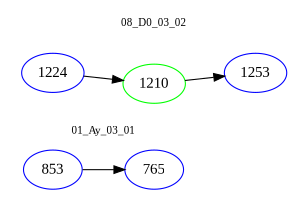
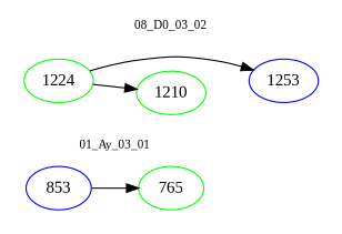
  digraph {
    fontname="Liberation Serif"
    rankdir=LR
    node [color=blue fontname="Liberation Serif"]
    edge [color=black fontname="Liberation Serif"]
    n1 [label=853]
-   n2 [label=765]
-   n3 [label=1224]
+   n2 [color=green label=765]
+   n3 [color=green label=1224]
    n4 [color=green label=1210]
    n5 [label=1253]
    subgraph cluster_1 {
      color=white
      fontsize=10
      label="01_Ay_03_01"
      n1
      n2
    }
    subgraph cluster_2 {
      color=white
      fontsize=10
      label="08_D0_03_02"
      n3
      n4
      n5
    }
    n1 -> n2
    n3 -> n4
-   n4 -> n5
+   n3 -> n5
  }
